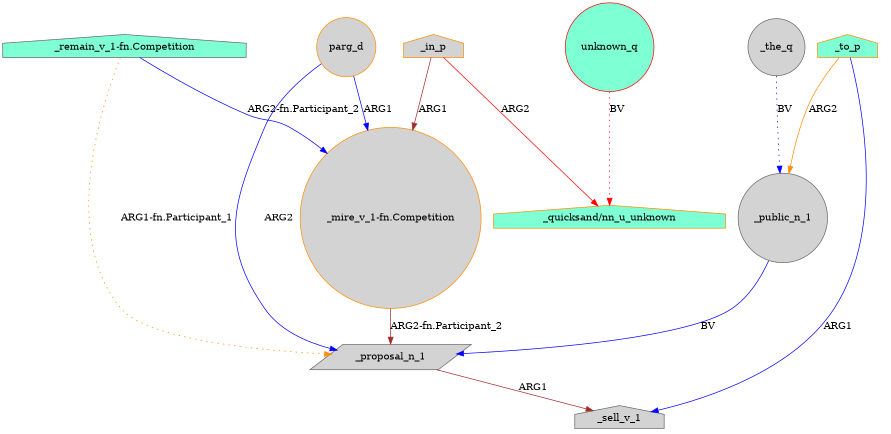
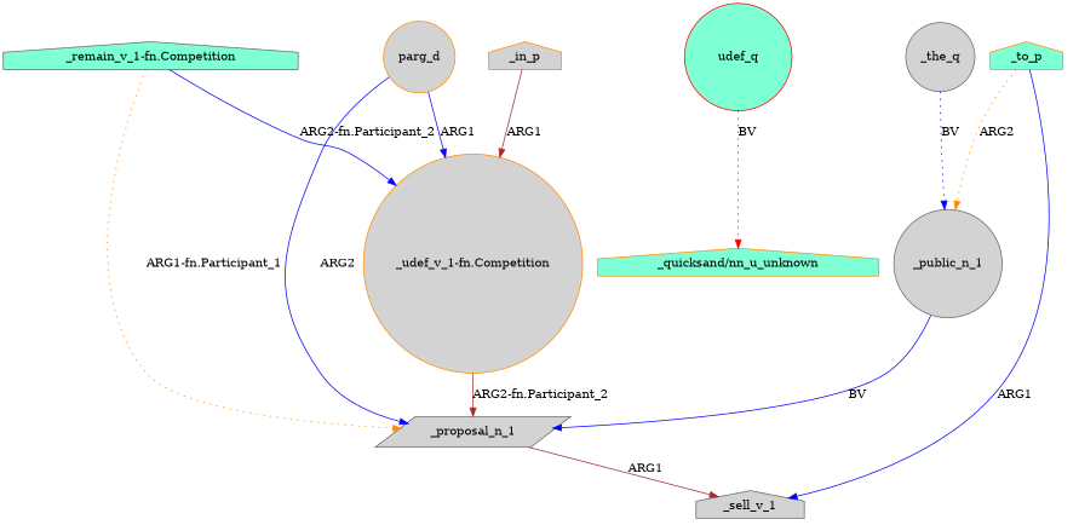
  digraph {
    node [color=darkorange fillcolor=lightgrey shape=house style=filled]
    edge [color=blue style=solid]
    _in_p
-   "_mire_v_1-fn.Competition" [shape=circle]
+   "_mire_v_1-fn.Competition" [shape=circle label="_udef_v_1-fn.Competition"]
    "_quicksand/nn_u_unknown" [fillcolor=aquamarine]
    _proposal_n_1 [color=gray40 shape=parallelogram]
    _sell_v_1 [color=gray40]
    "_remain_v_1-fn.Competition" [color=gray40 fillcolor=aquamarine]
    _to_p [fillcolor=aquamarine]
    _public_n_1 [color=gray40 shape=circle]
    _the_q [color=gray40 shape=circle]
    parg_d [shape=circle]
-   udef_q [color=red fillcolor=aquamarine shape=circle label=unknown_q]
+   udef_q [color=red fillcolor=aquamarine shape=circle]
    _in_p -> "_mire_v_1-fn.Competition" [color=brown label=ARG1]
-   _in_p -> "_quicksand/nn_u_unknown" [color=red label=ARG2]
    "_mire_v_1-fn.Competition" -> _proposal_n_1 [color=brown label="ARG2-fn.Participant_2"]
    _proposal_n_1 -> _sell_v_1 [color=brown label=ARG1]
    "_remain_v_1-fn.Competition" -> "_mire_v_1-fn.Competition" [label="ARG2-fn.Participant_2"]
    "_remain_v_1-fn.Competition" -> _proposal_n_1 [color=darkorange label="ARG1-fn.Participant_1" style=dotted]
    _to_p -> _sell_v_1 [label=ARG1]
-   _to_p -> _public_n_1 [color=darkorange label=ARG2]
+   _to_p -> _public_n_1 [color=darkorange label=ARG2 style=dotted]
    _public_n_1 -> _proposal_n_1 [label=BV]
    _the_q -> _public_n_1 [label=BV style=dotted]
    parg_d -> "_mire_v_1-fn.Competition" [label=ARG1]
    parg_d -> _proposal_n_1 [label=ARG2]
    udef_q -> "_quicksand/nn_u_unknown" [color=red label=BV style=dotted]
  }
